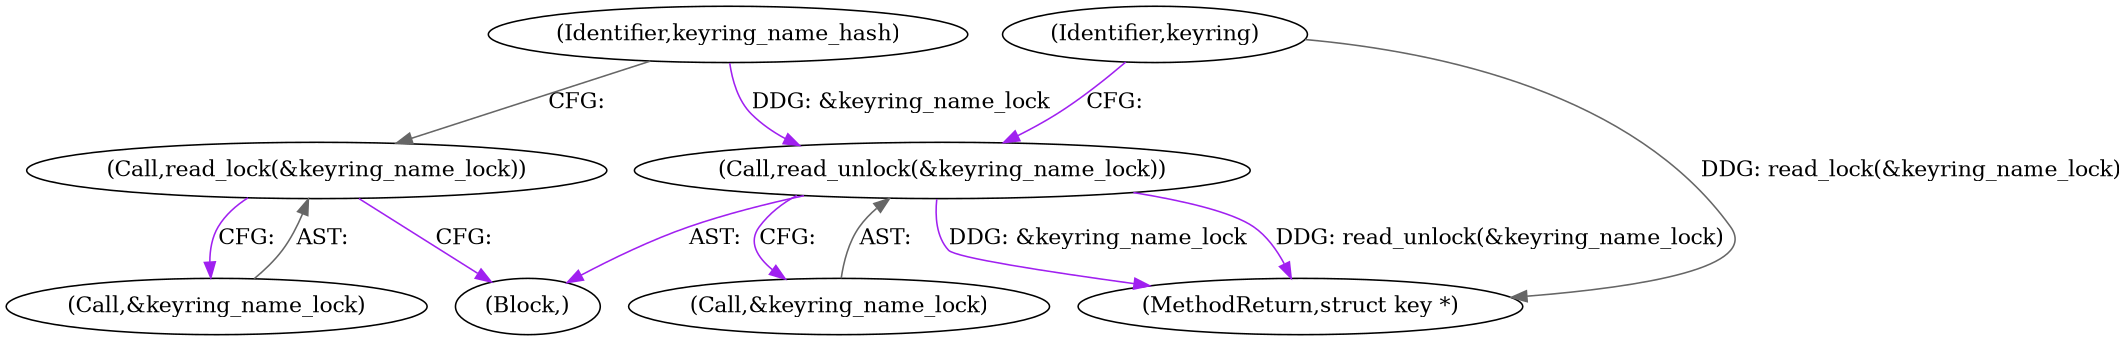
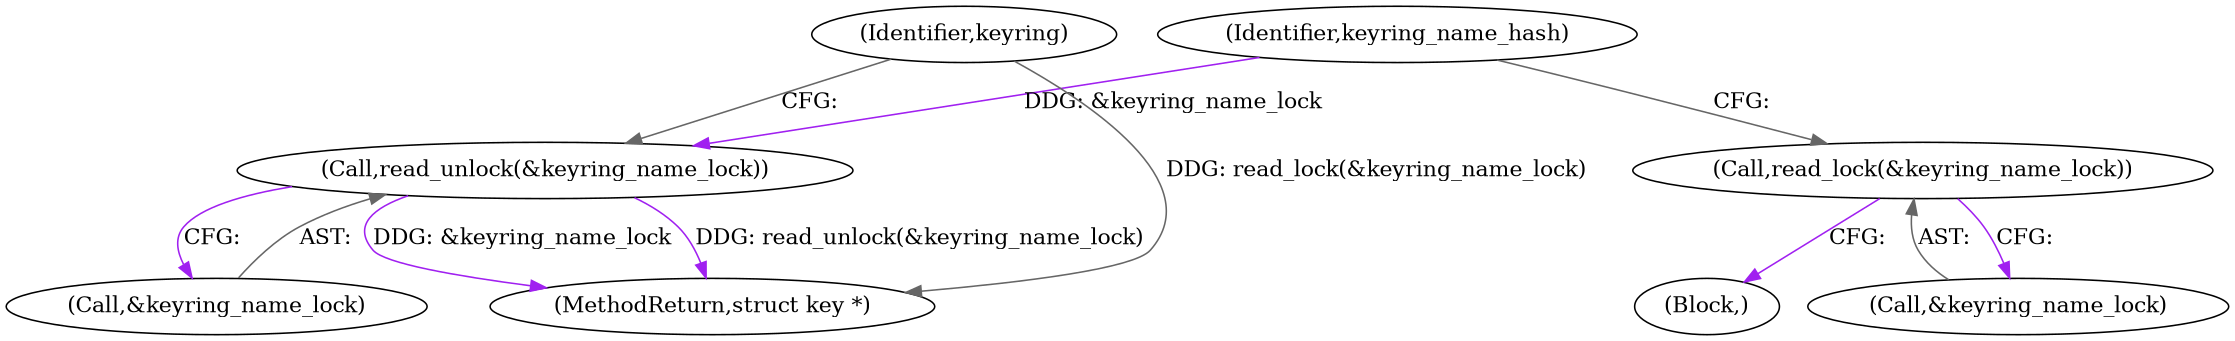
  digraph {
    edge [color=purple]
    n1 [label="(Call,read_unlock(&keyring_name_lock))"]
    n2 [label="(Block,)"]
    n3 [label="(Call,&keyring_name_lock)"]
    n4 [label="(MethodReturn,struct key *)"]
    n5 [label="(Call,read_lock(&keyring_name_lock))"]
    n6 [label="(Call,&keyring_name_lock)"]
    n7 [label="(Identifier,keyring_name_hash)"]
    n8 [label="(Identifier,keyring)"]
-   n1 -> n2 [label="AST: "]
    n1 -> n3 [label="CFG: "]
    n1 -> n4 [label="DDG: read_unlock(&keyring_name_lock)"]
    n1 -> n4 [label="DDG: &keyring_name_lock"]
    n3 -> n1 [color=gray40 label="AST: "]
    n5 -> n2 [label="CFG: "]
    n5 -> n6 [label="CFG: "]
    n6 -> n5 [color=gray40 label="AST: "]
    n7 -> n1 [label="DDG: &keyring_name_lock"]
    n7 -> n5 [color=gray40 label="CFG: "]
-   n8 -> n1 [label="CFG: "]
+   n8 -> n1 [color=gray40 label="CFG: "]
    n8 -> n4 [color=gray40 label="DDG: read_lock(&keyring_name_lock)"]
  }
